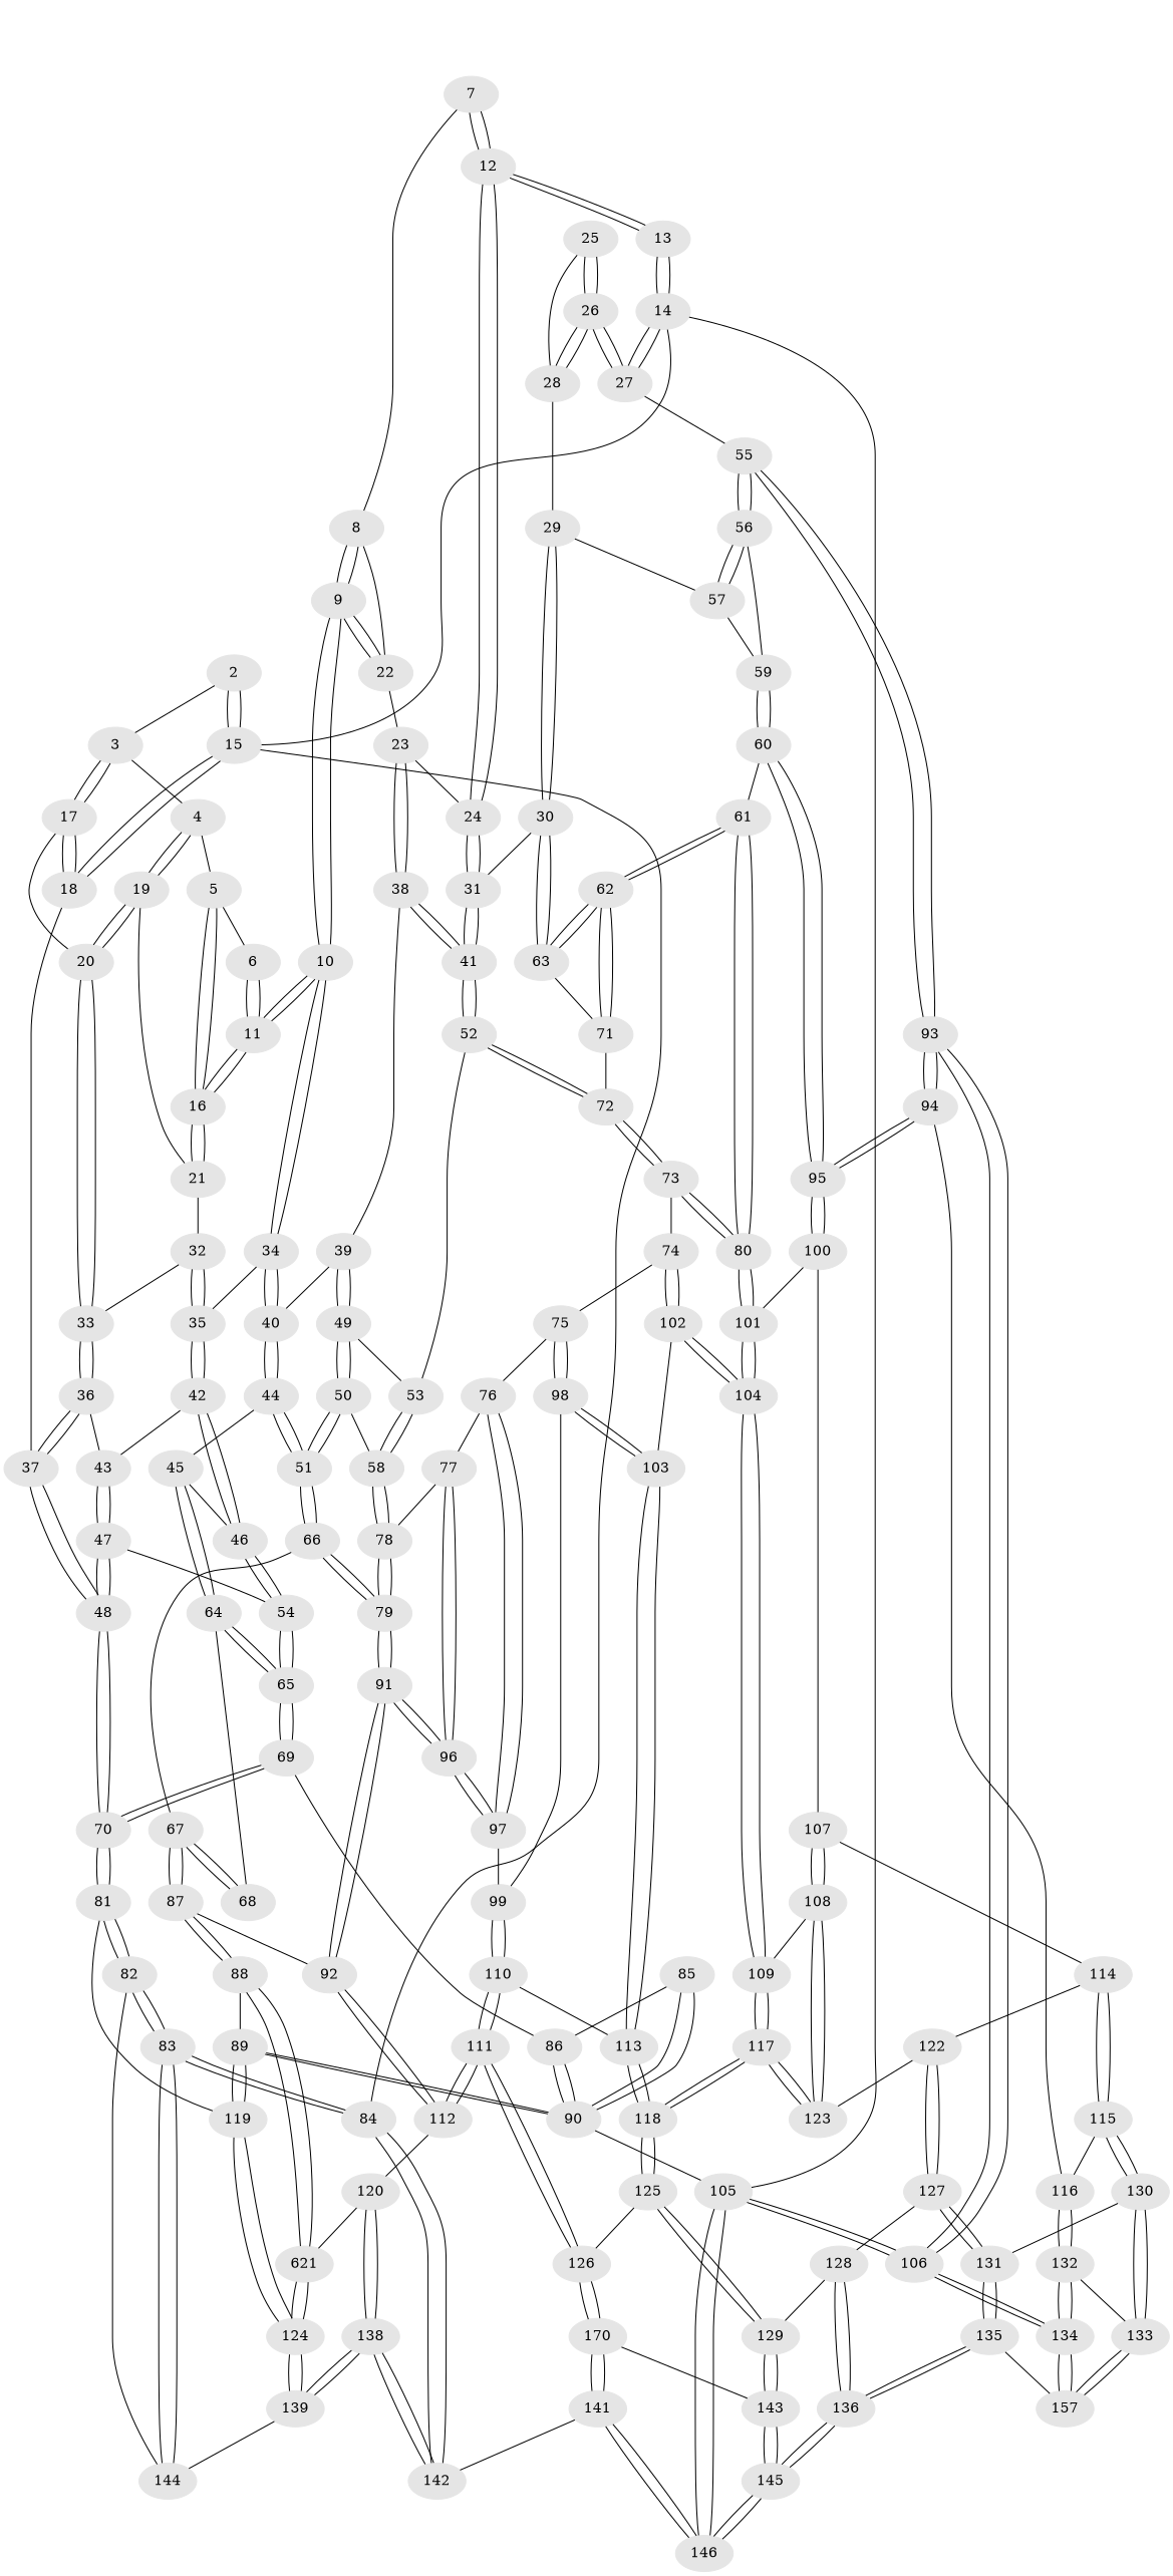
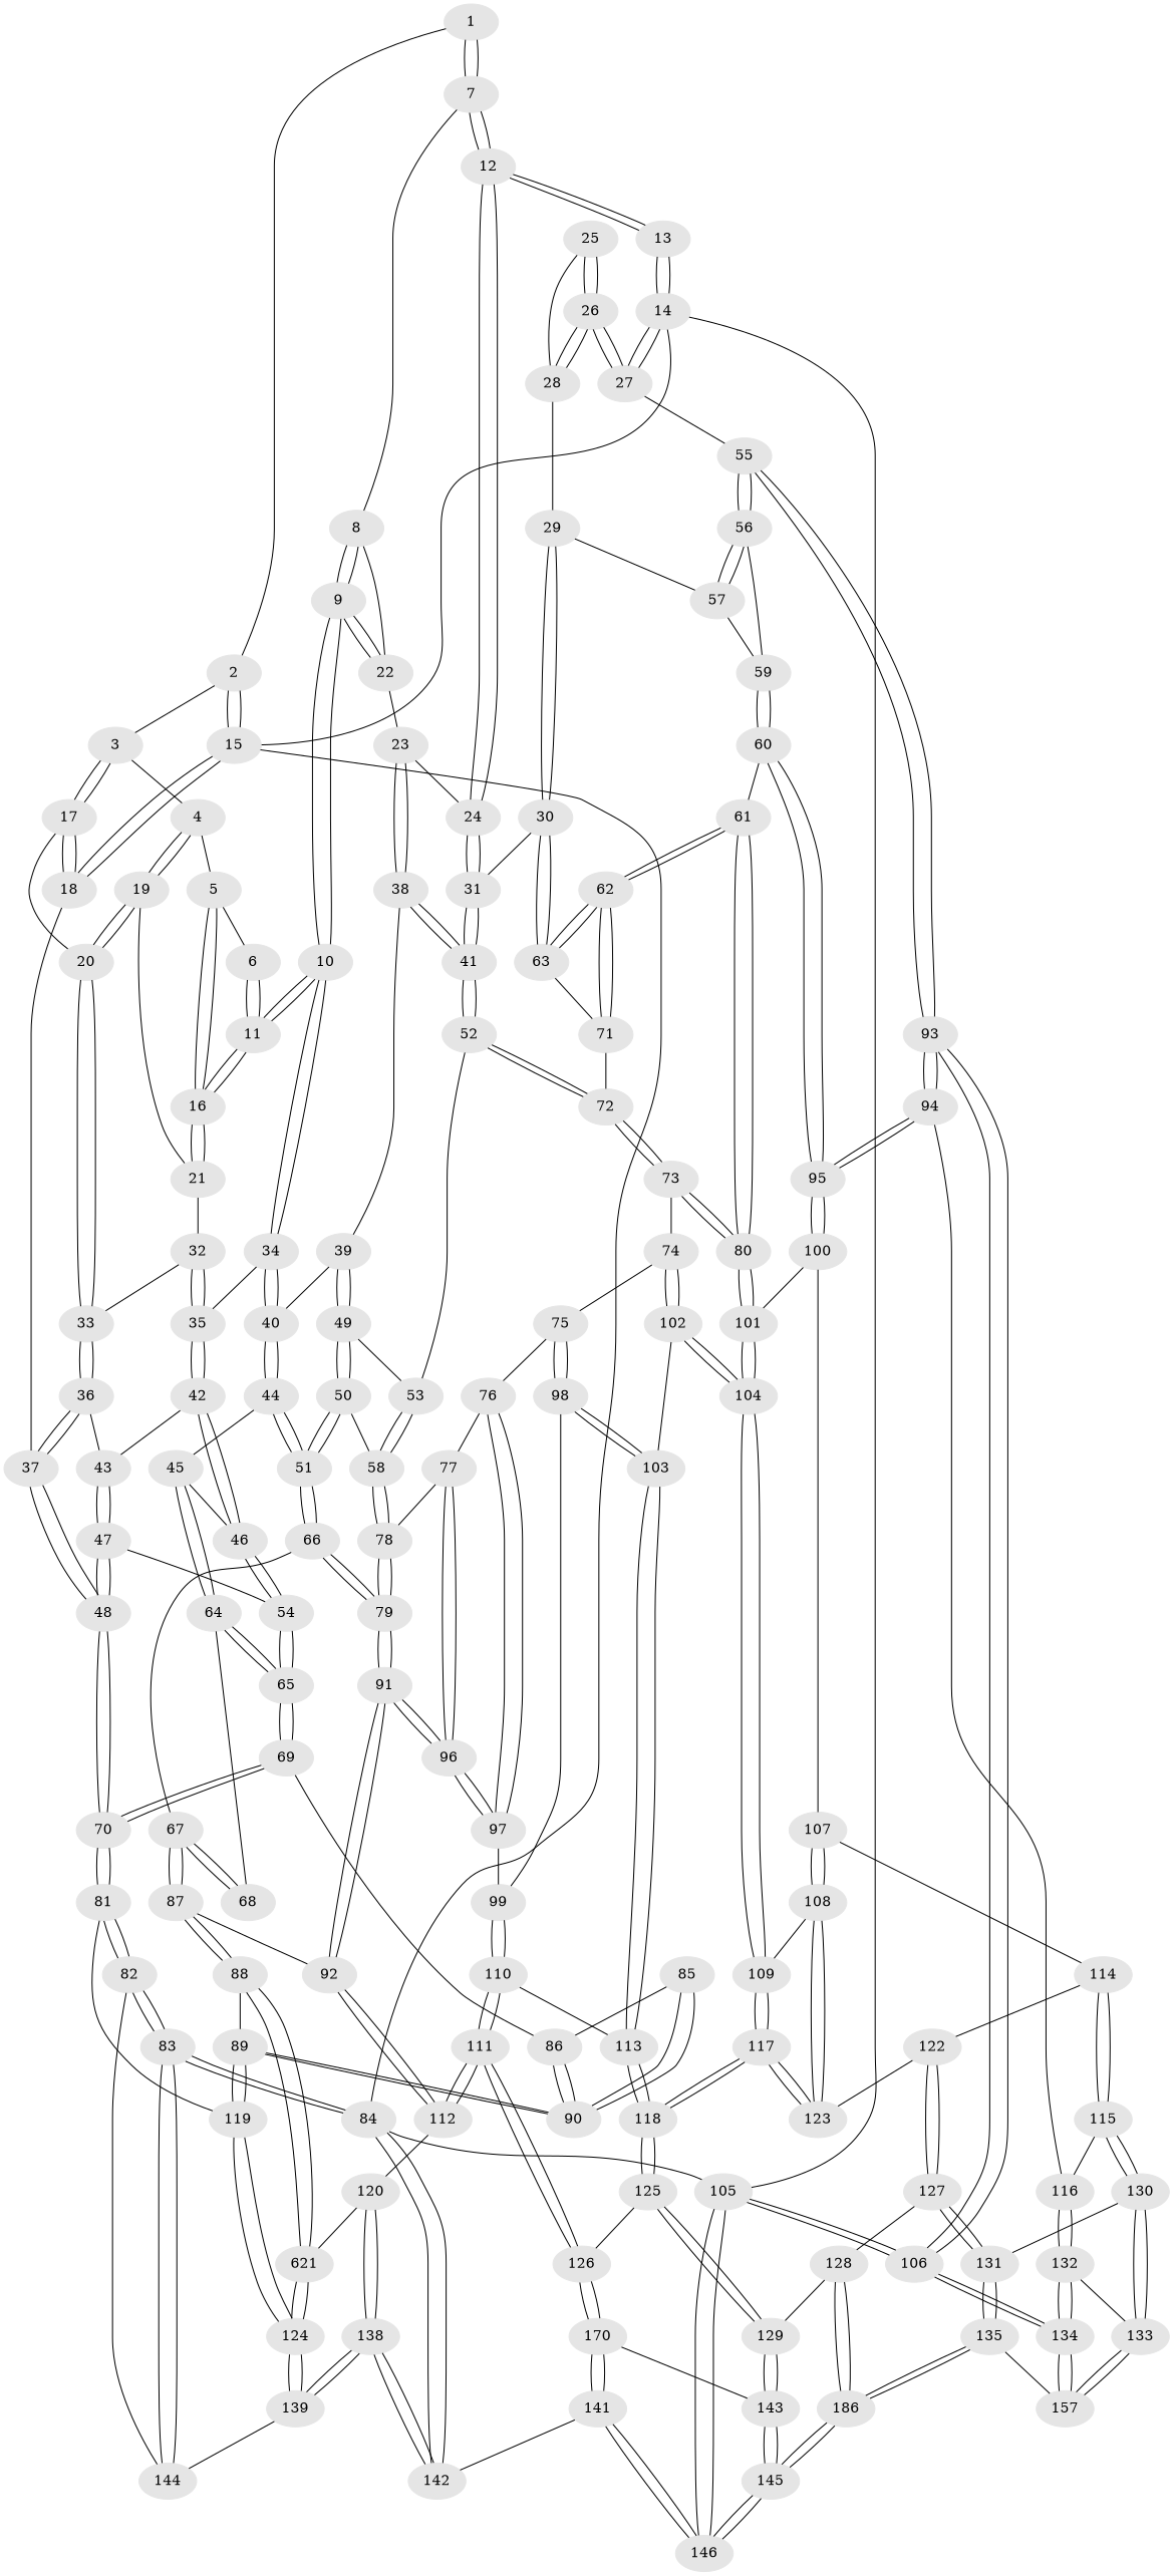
  graph {
    node [color=gray90 style=filled]
+   1
    2
    7
    3
    15
    8
    12
    4
    17
    18
    84
    5
    19
    20
    6
    16
    21
    11
    9
    22
    13
    24
    10
    23
    34
    35
    40
    14
    31
    27
    105
    55
    106
    146
    37
    142
    32
    33
    48
    36
    38
    41
    39
    25
    26
    28
    29
    56
    93
    30
    57
    63
    59
    71
    52
    42
    43
    44
    46
    47
    70
    49
    50
    53
    45
    51
    72
    54
    64
    66
    65
    68
    81
    58
    78
    67
    79
    73
    69
    94
    60
    61
    95
    62
    80
    100
    101
    86
    87
    91
    88
    92
    85
    90
    82
    119
    74
    75
    102
    76
    98
    103
    104
    77
    97
    99
    96
    83
    144
    124
    89
    n112 [label=621]
    112
    120
    116
    134
    132
    107
    110
    113
    111
    108
    114
    109
    118
    117
    n127 [label=157]
    123
    115
    122
    126
    n132 [label=170]
    138
    125
    130
    127
    131
    133
    129
    139
    128
    143
    141
-   136
+   136 [label=186]
    135
    145
+   1 -- 2
+   1 -- 7
+   1 -- 7
    2 -- 3
    2 -- 15
    2 -- 15
    7 -- 8
    7 -- 12
    7 -- 12
    3 -- 4
    3 -- 17
    3 -- 17
    15 -- 18
    15 -- 18
    15 -- 84
    8 -- 9
    8 -- 9
    8 -- 22
    12 -- 13
    12 -- 13
    12 -- 24
    12 -- 24
    4 -- 5
    4 -- 19
    4 -- 19
    17 -- 18
    17 -- 18
    17 -- 20
    18 -- 37
-   90 -- 105
+   84 -- 105
    84 -- 142
    84 -- 142
    5 -- 6
    5 -- 16
    5 -- 16
    19 -- 20
    19 -- 20
    19 -- 21
    20 -- 33
    20 -- 33
    6 -- 11
    6 -- 11
    16 -- 21
    16 -- 21
    21 -- 32
    11 -- 16
    11 -- 16
    9 -- 22
    9 -- 22
    9 -- 10
    9 -- 10
    22 -- 23
    13 -- 14
    13 -- 14
    24 -- 31
    24 -- 31
    10 -- 11
    10 -- 11
    10 -- 34
    10 -- 34
    23 -- 24
    23 -- 38
    23 -- 38
    34 -- 35
    34 -- 40
    34 -- 40
    35 -- 42
    35 -- 42
    40 -- 44
    40 -- 44
    14 -- 15
    14 -- 27
    14 -- 27
    14 -- 105
    31 -- 41
    31 -- 41
    27 -- 55
    105 -- 106
    105 -- 106
    105 -- 146
    105 -- 146
    55 -- 56
    55 -- 56
    55 -- 93
    55 -- 93
    106 -- 134
    106 -- 134
    37 -- 48
    37 -- 48
    32 -- 35
    32 -- 35
    32 -- 33
    33 -- 36
    33 -- 36
    48 -- 70
    48 -- 70
    36 -- 37
    36 -- 37
    36 -- 43
    38 -- 41
    38 -- 41
    38 -- 39
    41 -- 52
    41 -- 52
    39 -- 40
    39 -- 49
    39 -- 49
    25 -- 26
    25 -- 26
    25 -- 28
    26 -- 27
    26 -- 27
    26 -- 28
    26 -- 28
    28 -- 29
    29 -- 30
    29 -- 30
    29 -- 57
    56 -- 57
    56 -- 57
    56 -- 59
    93 -- 106
    93 -- 106
    93 -- 94
    93 -- 94
    30 -- 31
    30 -- 63
    30 -- 63
    57 -- 59
    63 -- 71
    59 -- 60
    59 -- 60
    71 -- 72
    52 -- 53
    52 -- 72
    52 -- 72
    42 -- 43
    42 -- 46
    42 -- 46
    43 -- 47
    43 -- 47
    44 -- 45
    44 -- 51
    44 -- 51
    46 -- 54
    46 -- 54
    47 -- 48
    47 -- 48
    47 -- 54
    70 -- 81
    70 -- 81
    49 -- 50
    49 -- 50
    49 -- 53
    50 -- 51
    50 -- 51
    50 -- 58
    53 -- 58
    53 -- 58
    45 -- 46
    45 -- 64
    45 -- 64
    51 -- 66
    51 -- 66
    72 -- 73
    72 -- 73
    54 -- 65
    54 -- 65
    64 -- 65
    64 -- 65
    64 -- 68
    66 -- 67
    66 -- 79
    66 -- 79
    65 -- 69
    65 -- 69
    81 -- 82
    81 -- 82
    81 -- 119
    58 -- 78
    58 -- 78
    78 -- 79
    78 -- 79
    67 -- 68
    67 -- 68
    67 -- 87
    67 -- 87
    79 -- 91
    79 -- 91
    73 -- 80
    73 -- 80
    73 -- 74
    69 -- 70
    69 -- 70
    69 -- 86
    94 -- 95
    94 -- 95
    94 -- 116
    60 -- 61
    60 -- 95
    60 -- 95
    61 -- 62
    61 -- 62
    61 -- 80
    61 -- 80
    95 -- 100
    95 -- 100
    62 -- 63
    62 -- 63
    62 -- 71
    62 -- 71
    80 -- 101
    80 -- 101
    100 -- 101
    100 -- 107
    101 -- 104
    101 -- 104
    86 -- 90
    86 -- 90
    87 -- 88
    87 -- 88
    87 -- 92
    91 -- 92
    91 -- 92
    91 -- 96
    91 -- 96
    88 -- 89
    88 -- n112
    88 -- n112
    92 -- 112
    92 -- 112
    85 -- 86
    85 -- 90
    85 -- 90
    82 -- 83
    82 -- 83
    82 -- 144
    119 -- 124
    119 -- 124
    74 -- 75
    74 -- 102
    74 -- 102
    75 -- 76
    75 -- 98
    75 -- 98
    102 -- 103
    102 -- 104
    102 -- 104
    76 -- 77
    76 -- 97
    76 -- 97
    98 -- 103
    98 -- 103
    98 -- 99
    103 -- 113
    103 -- 113
    104 -- 109
    104 -- 109
    77 -- 78
    77 -- 96
    77 -- 96
    97 -- 99
    99 -- 110
    99 -- 110
    96 -- 97
    96 -- 97
    83 -- 84
    83 -- 84
    83 -- 144
    83 -- 144
    124 -- 139
    124 -- 139
    89 -- 90
    89 -- 90
    89 -- 119
    89 -- 119
    n112 -- 124
    n112 -- 124
    112 -- 120
    120 -- n112
    120 -- 138
    120 -- 138
    116 -- 132
    116 -- 132
    134 -- n127
    134 -- n127
    132 -- 134
    132 -- 134
    132 -- 133
    107 -- 108
    107 -- 108
    107 -- 114
    110 -- 113
    110 -- 111
    110 -- 111
    113 -- 118
    113 -- 118
    111 -- 112
    111 -- 112
    111 -- 126
    111 -- 126
    108 -- 109
    108 -- 123
    108 -- 123
    114 -- 115
    114 -- 115
    114 -- 122
    109 -- 117
    109 -- 117
    118 -- 125
    118 -- 125
    117 -- 118
    117 -- 118
    117 -- 123
    117 -- 123
    115 -- 116
    115 -- 130
    115 -- 130
    122 -- 123
    122 -- 127
    122 -- 127
    126 -- n132
    126 -- n132
    n132 -- 143
    n132 -- 141
    n132 -- 141
    138 -- 142
    138 -- 142
    138 -- 139
    138 -- 139
    125 -- 126
    125 -- 129
    125 -- 129
    130 -- 131
    130 -- 133
    130 -- 133
    127 -- 131
    127 -- 131
    127 -- 128
    131 -- 135
    131 -- 135
    133 -- n127
    133 -- n127
    129 -- 143
    129 -- 143
    139 -- 144
    128 -- 129
    128 -- 136
    128 -- 136
    143 -- 145
    143 -- 145
    141 -- 146
    141 -- 146
    141 -- 142
    136 -- 145
    136 -- 145
    135 -- n127
    135 -- 136
    135 -- 136
    145 -- 146
    145 -- 146
  }
